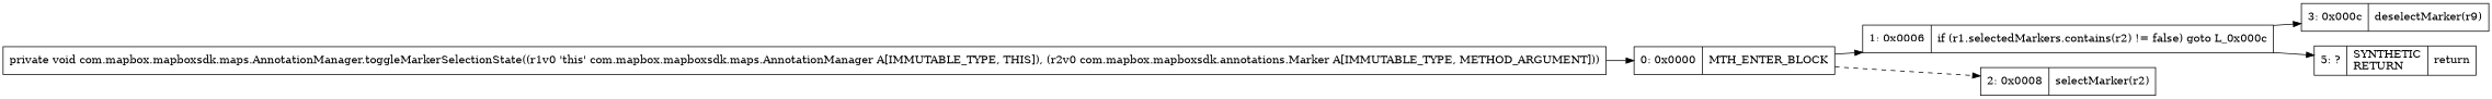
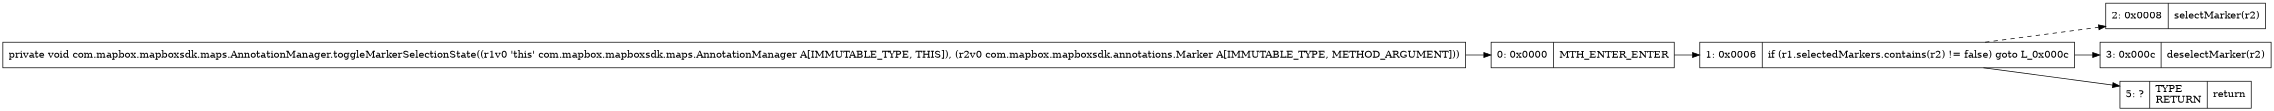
  digraph {
    rankdir=LR
    node [shape=record]
-   n1 [label="{0\:\ 0x0000|MTH_ENTER_BLOCK\l}"]
+   n1 [label="{0\:\ 0x0000|MTH_ENTER_ENTER\l}"]
    n2 [label="{1\:\ 0x0006|if (r1.selectedMarkers.contains(r2) != false) goto L_0x000c\l}"]
    n3 [label="{2\:\ 0x0008|selectMarker(r2)\l}"]
-   n4 [label="{3\:\ 0x000c|deselectMarker(r9)\l}"]
-   n5 [label="{5\:\ ?|SYNTHETIC\lRETURN\l|return\l}"]
+   n4 [label="{3\:\ 0x000c|deselectMarker(r2)\l}"]
+   n5 [label="{5\:\ ?|TYPE\lRETURN\l|return\l}"]
    n6 [label="{private void com.mapbox.mapboxsdk.maps.AnnotationManager.toggleMarkerSelectionState((r1v0 'this' com.mapbox.mapboxsdk.maps.AnnotationManager A[IMMUTABLE_TYPE, THIS]), (r2v0 com.mapbox.mapboxsdk.annotations.Marker A[IMMUTABLE_TYPE, METHOD_ARGUMENT])) }"]
    n1 -> n2
-   n1 -> n3 [style=dashed]
+   n2 -> n3 [style=dashed]
    n2 -> n4
    n2 -> n5
    n6 -> n1
  }
